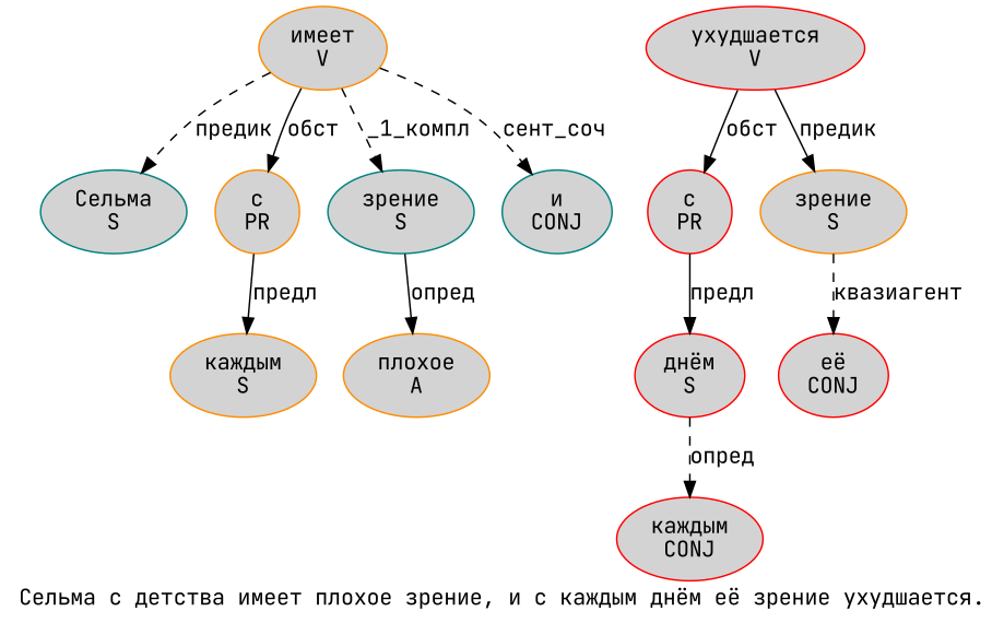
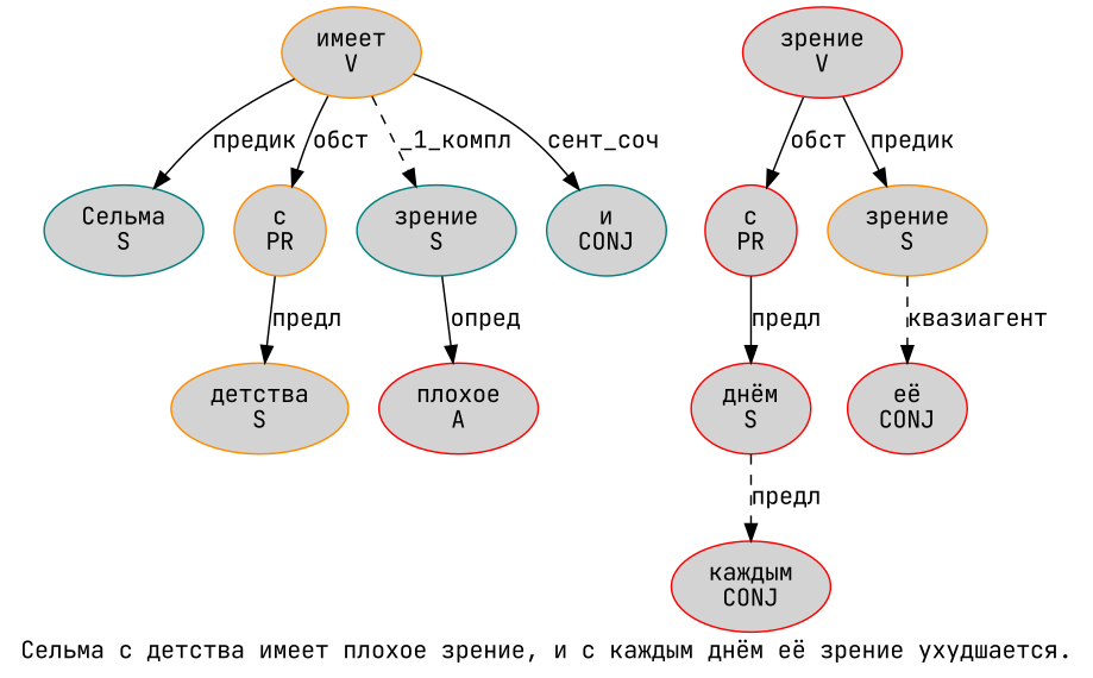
  digraph {
    fontname="JetBrains Mono"
    label="Сельма с детства имеет плохое зрение, и с каждым днём её зрение ухудшается."
    node [color=red fillcolor=lightgray fontname="JetBrains Mono" penwidth=1 shape=ellipse style=filled]
    edge [fontname="JetBrains Mono" style=solid]
    n1 [color=teal label="Сельма\nS"]
    n2 [color=darkorange label="с\nPR"]
-   n3 [color=darkorange label="каждым\nS"]
+   n3 [color=darkorange label="детства\nS"]
    n4 [color=darkorange label="имеет\nV"]
    n5 [color=teal label="зрение\nS"]
    n6 [color=teal label="и\nCONJ"]
-   n7 [color=darkorange label="плохое\nA"]
-   n8 [label="ухудшается\nV"]
+   n7 [label="плохое\nA"]
+   n8 [label="зрение\nV"]
    n9 [label="с\nPR"]
    n10 [color=darkorange label="зрение\nS"]
    n11 [label="днём\nS"]
    n12 [label="каждым\nCONJ"]
    n13 [label="её\nCONJ"]
    n2 -> n3 [label="предл"]
-   n4 -> n1 [label="предик" style=dashed]
+   n4 -> n1 [label="предик"]
    n4 -> n2 [label="обст"]
    n4 -> n5 [label="_1_компл" style=dashed]
-   n4 -> n6 [label="сент_соч" style=dashed]
+   n4 -> n6 [label="сент_соч"]
    n5 -> n7 [label="опред"]
    n8 -> n9 [label="обст"]
    n8 -> n10 [label="предик"]
    n9 -> n11 [label="предл"]
    n10 -> n13 [label="квазиагент" style=dashed]
-   n11 -> n12 [label="опред" style=dashed]
+   n11 -> n12 [label="предл" style=dashed]
  }
